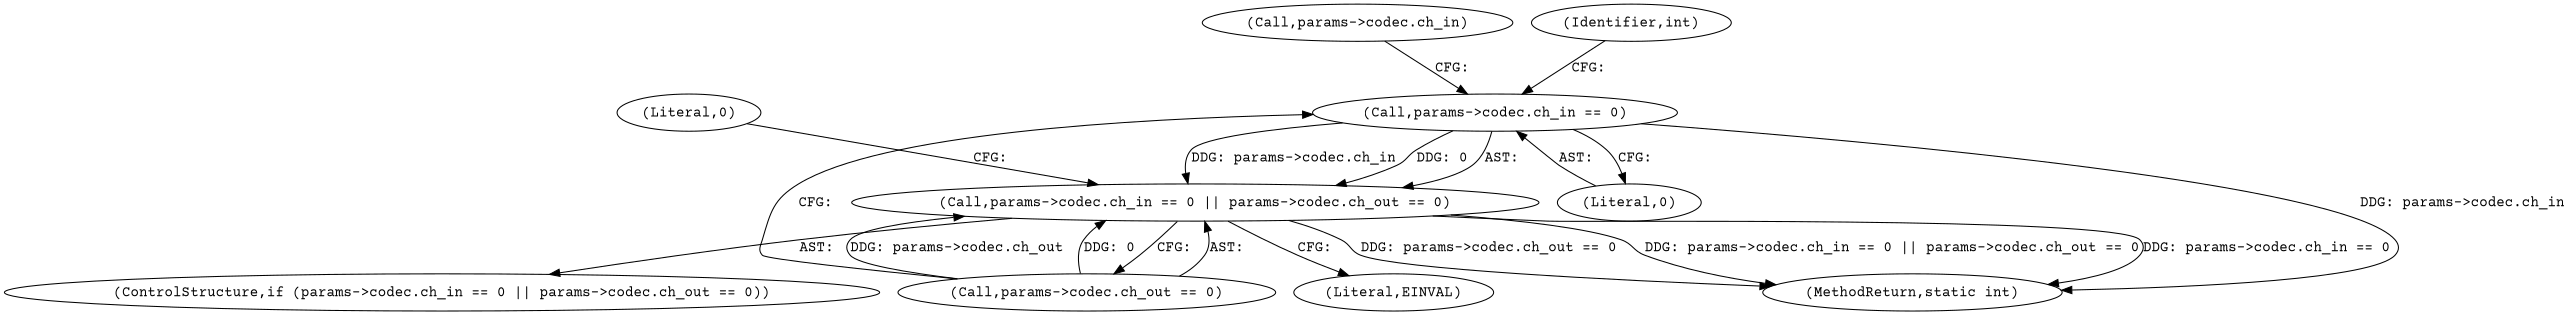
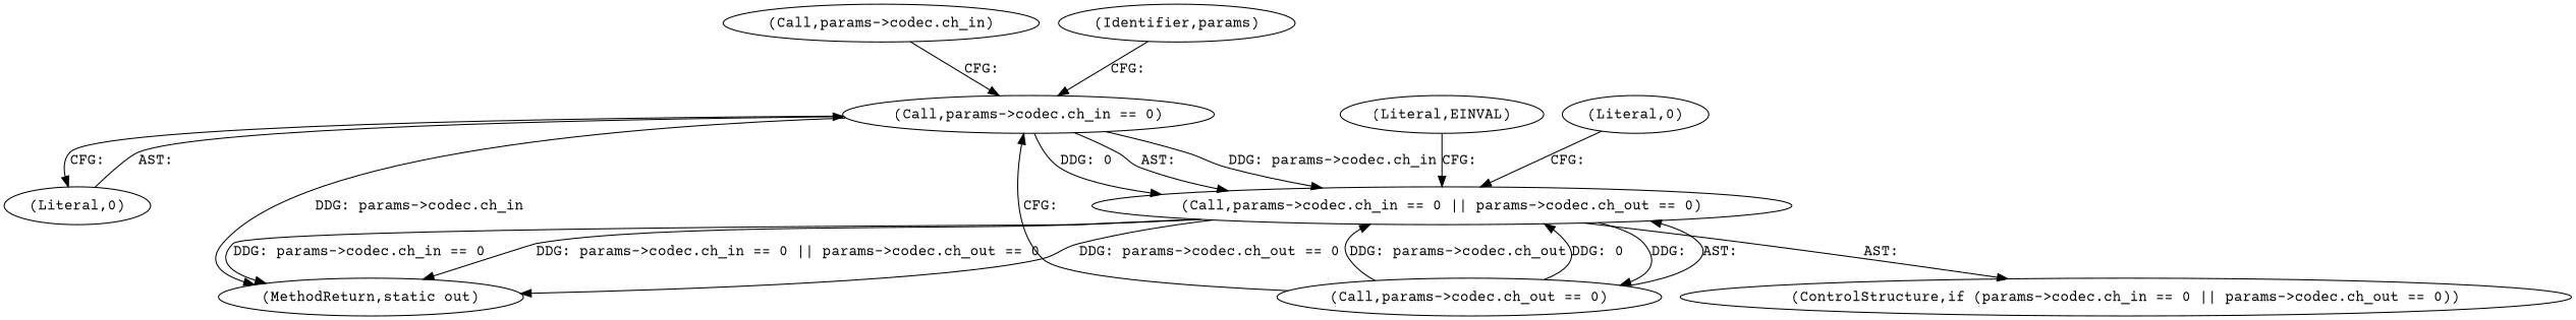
  digraph {
    fontname="Courier Prime"
    node [fontname="Courier Prime"]
    edge [fontname="Courier Prime"]
    n1 [label="(Call,params->codec.ch_in == 0)"]
    n2 [label="(Call,params->codec.ch_in == 0 || params->codec.ch_out == 0)"]
-   n3 [label="(MethodReturn,static int)"]
+   n3 [label="(MethodReturn,static out)"]
    n4 [label="(Literal,0)"]
    n5 [label="(ControlStructure,if (params->codec.ch_in == 0 || params->codec.ch_out == 0))"]
    n6 [label="(Call,params->codec.ch_out == 0)"]
    n7 [label="(Literal,0)"]
    n8 [label="(Literal,EINVAL)"]
    n9 [label="(Call,params->codec.ch_in)"]
-   n10 [label="(Identifier,int)"]
+   n10 [label="(Identifier,params)"]
    n1 -> n2 [label="AST: "]
    n1 -> n2 [label="DDG: params->codec.ch_in"]
    n1 -> n2 [label="DDG: 0"]
    n1 -> n3 [label="DDG: params->codec.ch_in"]
    n1 -> n4 [label="CFG: "]
    n2 -> n3 [label="DDG: params->codec.ch_in == 0 || params->codec.ch_out == 0"]
    n2 -> n3 [label="DDG: params->codec.ch_in == 0"]
    n2 -> n3 [label="DDG: params->codec.ch_out == 0"]
    n2 -> n5 [label="AST: "]
-   n2 -> n6 [label="CFG: "]
+   n2 -> n6 [label="DDG: "]
    n4 -> n1 [label="AST: "]
    n6 -> n1 [label="CFG: "]
    n6 -> n2 [label="AST: "]
    n6 -> n2 [label="DDG: params->codec.ch_out"]
    n6 -> n2 [label="DDG: 0"]
    n7 -> n2 [label="CFG: "]
-   n2 -> n8 [label="CFG: "]
+   n8 -> n2 [label="CFG: "]
    n9 -> n1 [label="CFG: "]
    n10 -> n1 [label="CFG: "]
  }
